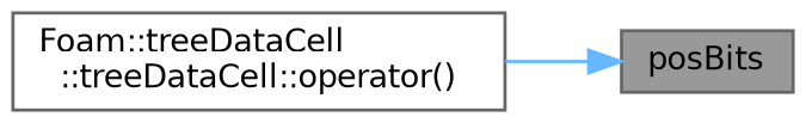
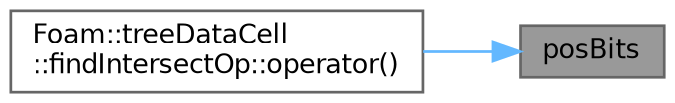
  digraph {
    rankdir=RL
    node [fontname=Helvetica fontsize=10 shape=box style=filled]
    n1 [color=gray40 fillcolor=grey60 fontcolor=black height=0.2 label=posBits width=0.4]
-   n2 [color=grey40 fillcolor=white height=0.2 label="Foam::treeDataCell\l::treeDataCell::operator()" width=0.4]
+   n2 [color=grey40 fillcolor=white height=0.2 label="Foam::treeDataCell\l::findIntersectOp::operator()" width=0.4]
    n1 -> n2 [color=steelblue1 dir=back fontname=Helvetica fontsize=10 labelfontname=Helvetica labelfontsize=10 style=solid]
  }
